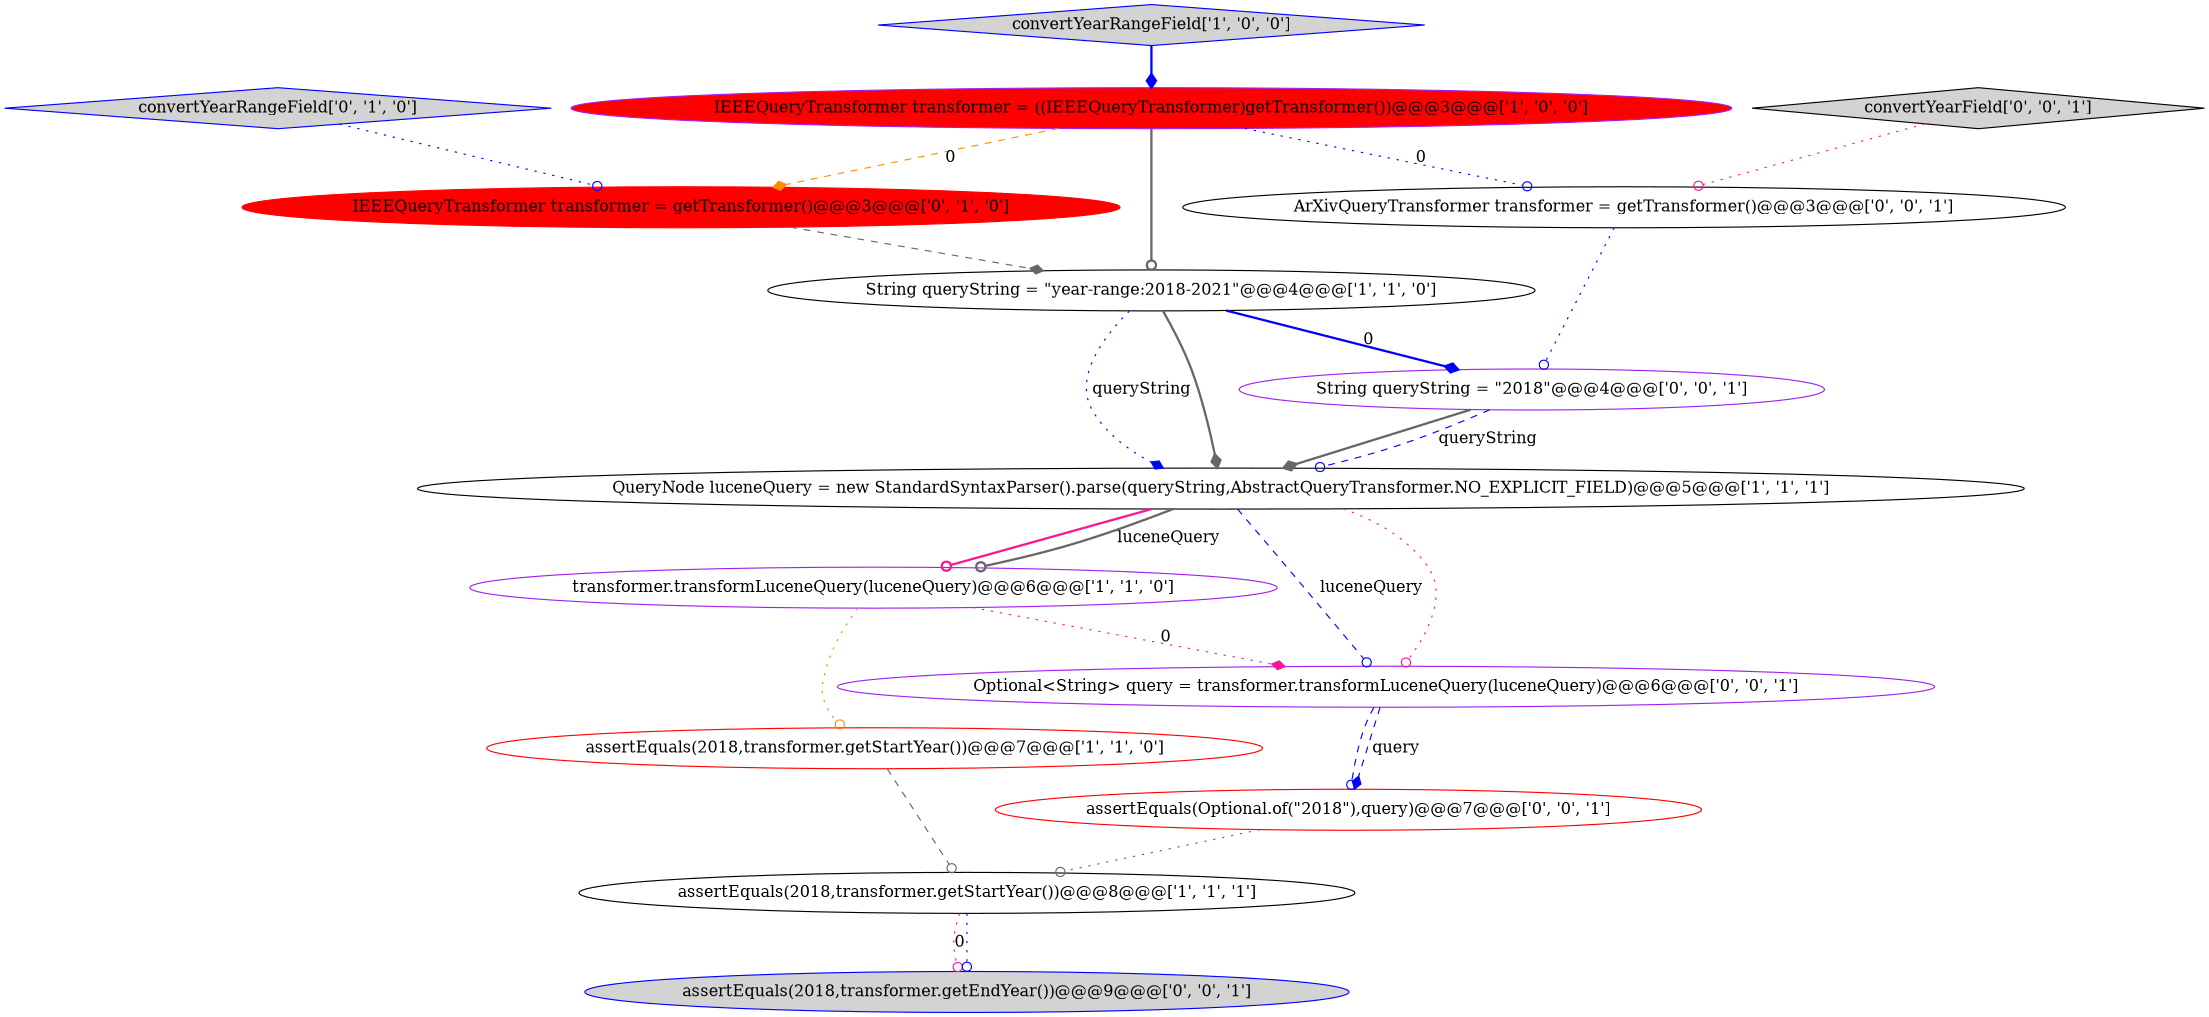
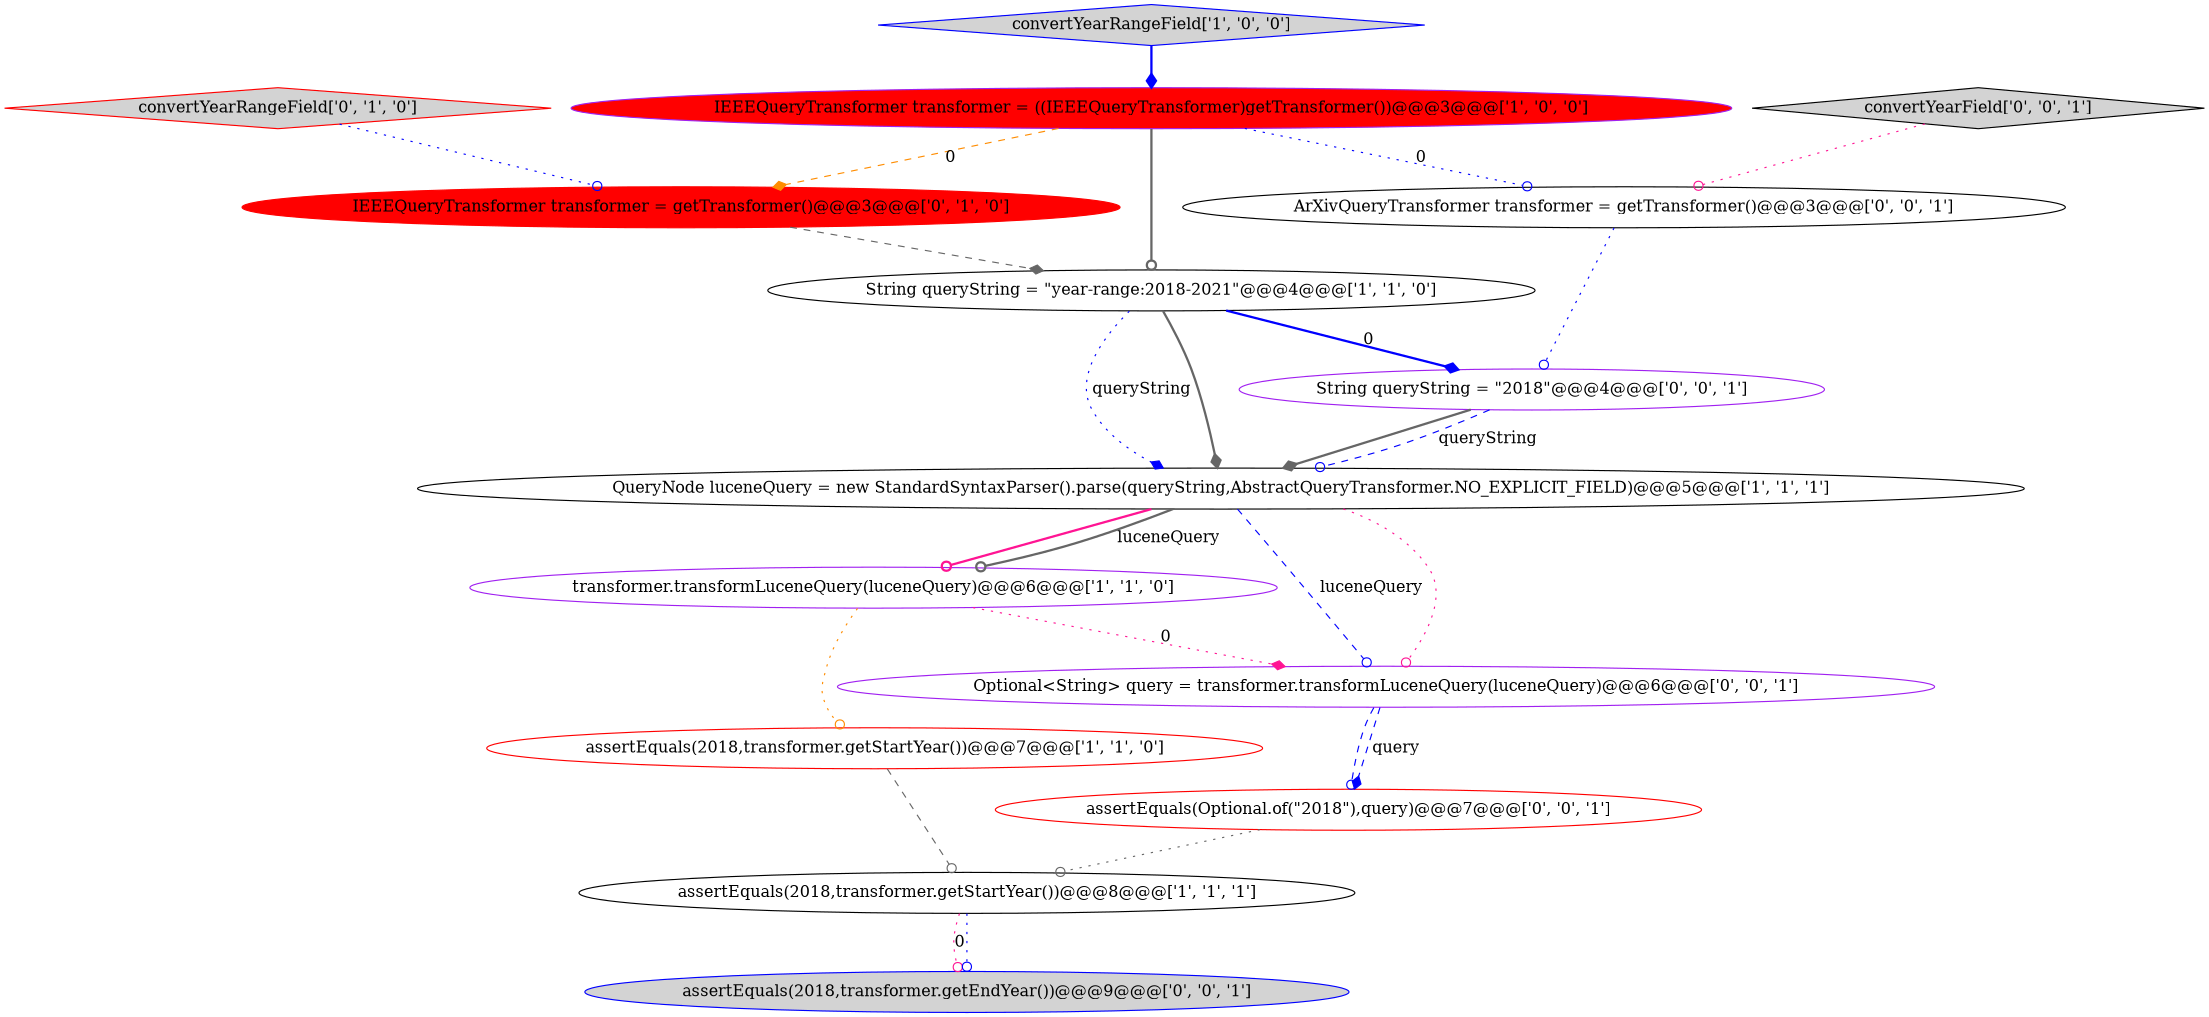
  digraph {
    node [fillcolor=white shape=ellipse style=filled color=black]
    edge [style=dotted color=blue arrowhead=odot]
    n1 [label="transformer.transformLuceneQuery(luceneQuery)@@@6@@@['1', '1', '0']" color=purple]
    n2 [label="Optional<String> query = transformer.transformLuceneQuery(luceneQuery)@@@6@@@['0', '0', '1']" color=purple]
    n3 [label="assertEquals(2018,transformer.getStartYear())@@@7@@@['1', '1', '0']" color=red]
    n4 [label="assertEquals(2018,transformer.getStartYear())@@@8@@@['1', '1', '1']"]
    n5 [fillcolor=lightgray label="assertEquals(2018,transformer.getEndYear())@@@9@@@['0', '0', '1']" color=blue]
-   n6 [fillcolor=lightgray label="convertYearRangeField['0', '1', '0']" shape=diamond color=blue]
+   n6 [fillcolor=lightgray label="convertYearRangeField['0', '1', '0']" shape=diamond color=red]
    n7 [fillcolor=red label="IEEEQueryTransformer transformer = getTransformer()@@@3@@@['0', '1', '0']" color=red]
    n8 [label="String queryString = \"year-range:2018-2021\"@@@4@@@['1', '1', '0']"]
    n9 [label="String queryString = \"2018\"@@@4@@@['0', '0', '1']" color=purple]
    n10 [label="QueryNode luceneQuery = new StandardSyntaxParser().parse(queryString,AbstractQueryTransformer.NO_EXPLICIT_FIELD)@@@5@@@['1', '1', '1']"]
    n11 [fillcolor=red label="IEEEQueryTransformer transformer = ((IEEEQueryTransformer)getTransformer())@@@3@@@['1', '0', '0']" color=purple]
    n12 [label="ArXivQueryTransformer transformer = getTransformer()@@@3@@@['0', '0', '1']"]
    n13 [fillcolor=lightgray label="convertYearField['0', '0', '1']" shape=diamond]
    n14 [label="assertEquals(Optional.of(\"2018\"),query)@@@7@@@['0', '0', '1']" color=red]
    n15 [fillcolor=lightgray label="convertYearRangeField['1', '0', '0']" shape=diamond color=blue]
    n1 -> n2 [label=0 color=deeppink arrowhead=diamond]
    n1 -> n3 [color=darkorange]
    n2 -> n14 [style=dashed]
    n2 -> n14 [label=query style=dashed arrowhead=diamond]
    n3 -> n4 [style=dashed color=gray40]
    n4 -> n5 [label=0 color=deeppink]
    n4 -> n5
    n6 -> n7
    n7 -> n8 [style=dashed color=gray40 arrowhead=diamond]
    n8 -> n9 [label=0 style=bold arrowhead=diamond]
    n8 -> n10 [label=queryString arrowhead=diamond]
    n8 -> n10 [style=bold color=gray40 arrowhead=diamond]
    n9 -> n10 [style=bold color=gray40 arrowhead=diamond]
    n9 -> n10 [label=queryString style=dashed]
    n10 -> n1 [style=bold color=deeppink]
    n10 -> n1 [label=luceneQuery style=bold color=gray40]
    n10 -> n2 [label=luceneQuery style=dashed]
    n10 -> n2 [color=deeppink]
    n11 -> n7 [label=0 style=dashed color=darkorange arrowhead=diamond]
    n11 -> n8 [style=bold color=gray40]
    n11 -> n12 [label=0]
    n12 -> n9
    n13 -> n12 [color=deeppink]
    n14 -> n4 [color=gray40]
    n15 -> n11 [style=bold arrowhead=diamond]
  }
